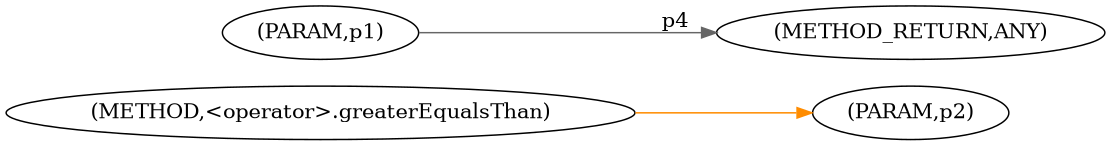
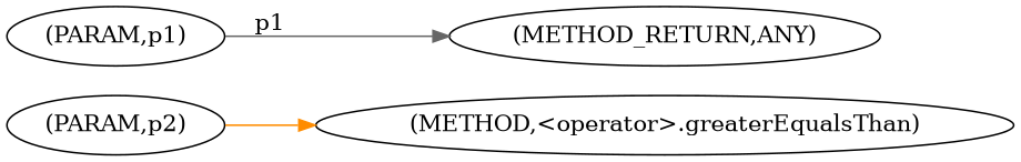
  digraph {
    rankdir=LR
    n1 [label=<(METHOD,&lt;operator&gt;.greaterEqualsThan)>]
    n2 [label=<(PARAM,p2)>]
    n3 [label=<(PARAM,p1)>]
    n4 [label=<(METHOD_RETURN,ANY)>]
-   n1 -> n2 [color=darkorange]
-   n3 -> n4 [color=gray40 label=p4]
+   n2 -> n1 [color=darkorange]
+   n3 -> n4 [color=gray40 label=p1]
  }
